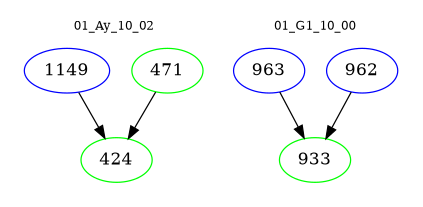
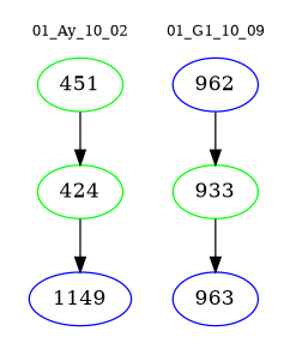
  digraph {
    node [color=green]
    edge [color=black]
-   n1 [label=471]
+   n1 [label=451]
    n2 [label=424]
    n3 [color=blue label=1149]
    n4 [color=blue label=962]
    n5 [label=933]
    n6 [color=blue label=963]
    subgraph cluster_1 {
      color=white
      fontsize=10
      label="01_Ay_10_02"
      n1
      n2
      n3
    }
    subgraph cluster_2 {
      color=white
      fontsize=10
-     label="01_G1_10_00"
+     label="01_G1_10_09"
      n4
      n5
      n6
    }
    n1 -> n2
-   n3 -> n2
+   n2 -> n3
    n4 -> n5
-   n6 -> n5
+   n5 -> n6
  }
